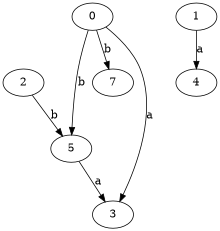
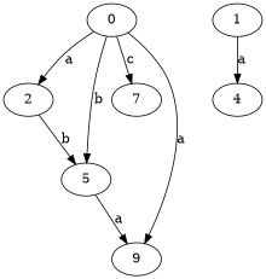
  strict digraph {
    0
    2
-   3
+   3 [label=9]
    7
    5
    1
    4
+   0 -> 2 [label=a]
    0 -> 3 [label=a]
-   0 -> 7 [label=b]
+   0 -> 7 [label=c]
    0 -> 5 [label=b]
    2 -> 5 [label=b]
    5 -> 3 [label=a]
    1 -> 4 [label=a]
  }
